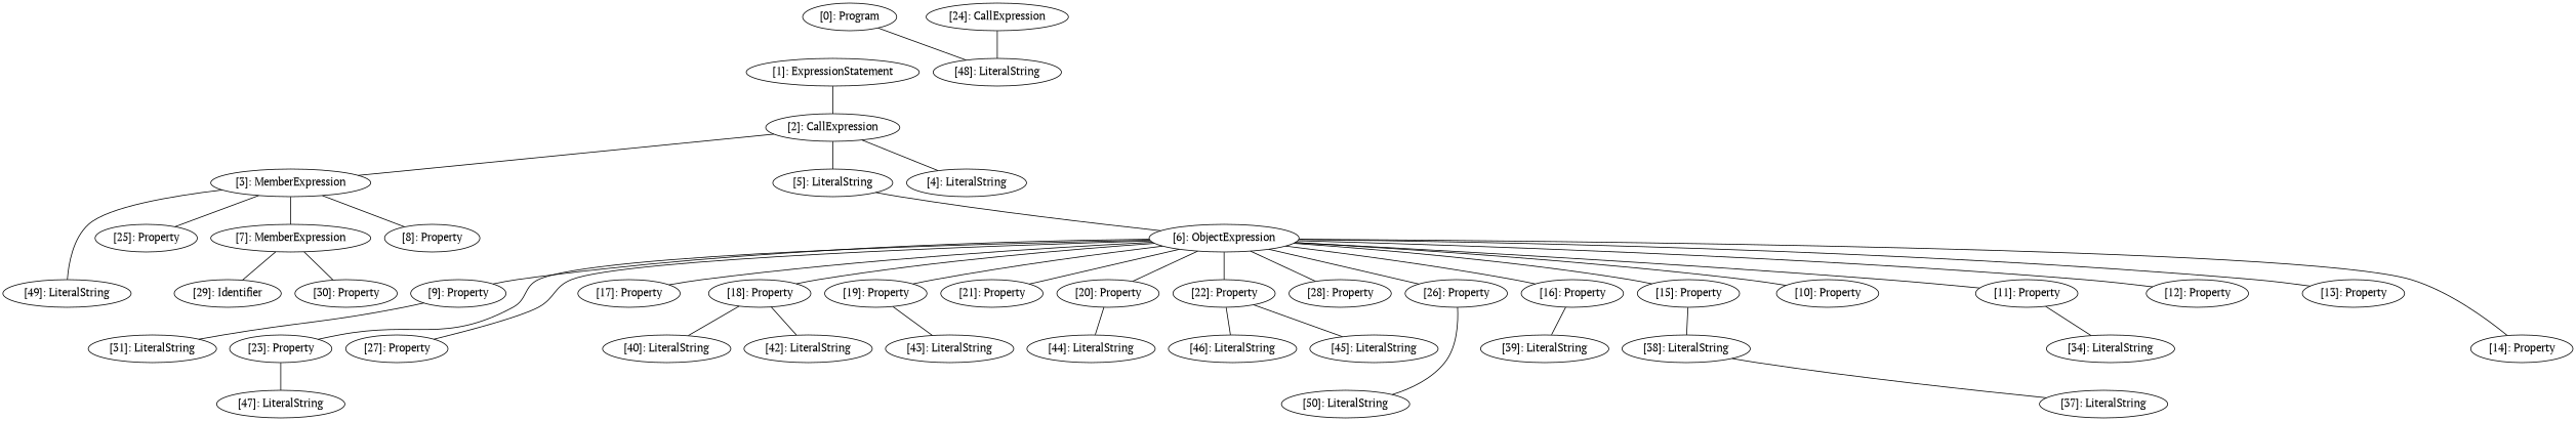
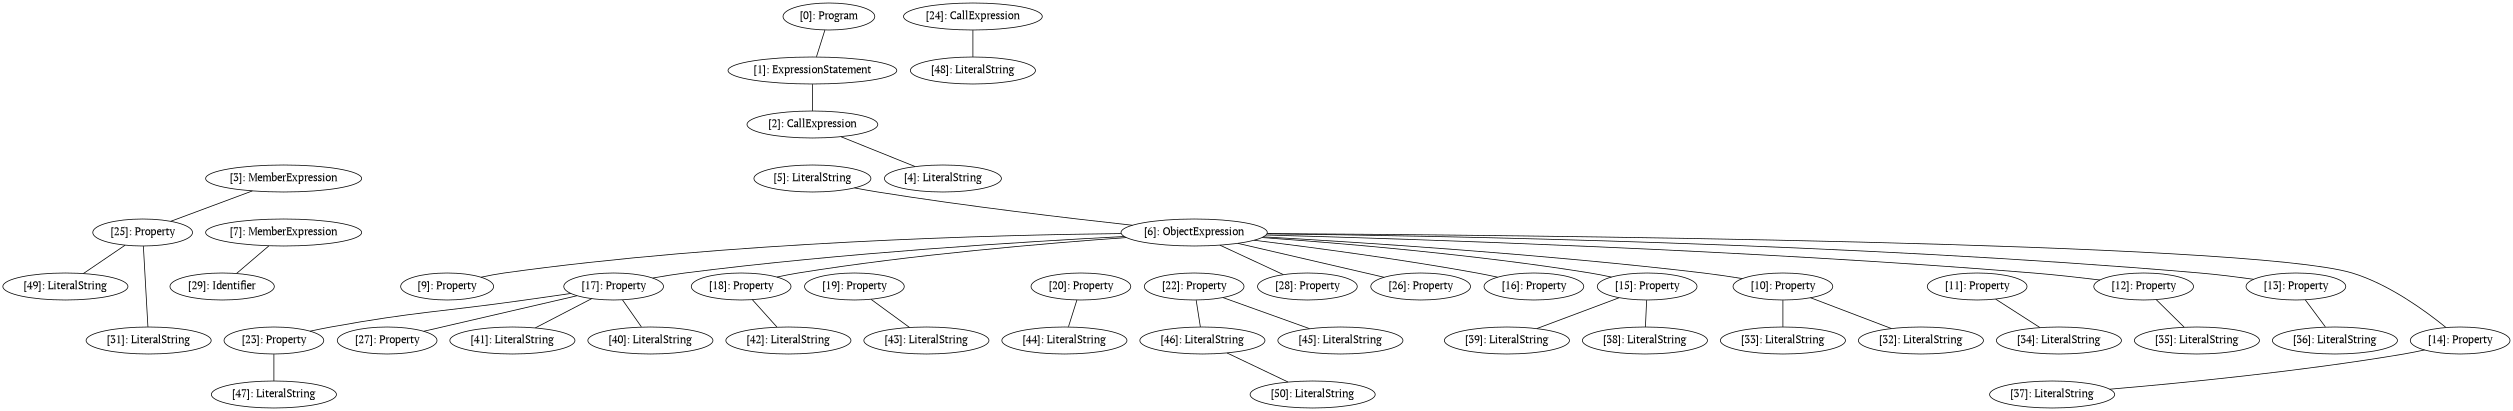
  graph {
    fontname="PT Serif"
    node [fontname="PT Serif"]
    edge [fontname="PT Serif"]
    n1 [label="[0]: Program"]
    n2 [label="[1]: ExpressionStatement"]
    n3 [label="[2]: CallExpression"]
    n4 [label="[3]: MemberExpression"]
    n5 [label="[4]: LiteralString"]
    n6 [label="[5]: LiteralString"]
    n7 [label="[7]: MemberExpression"]
-   n8 [label="[8]: Property"]
    n9 [label="[25]: Property"]
    n10 [label="[6]: ObjectExpression"]
    n11 [label="[9]: Property"]
    n12 [label="[10]: Property"]
    n13 [label="[11]: Property"]
    n14 [label="[12]: Property"]
    n15 [label="[13]: Property"]
    n16 [label="[14]: Property"]
    n17 [label="[15]: Property"]
    n18 [label="[16]: Property"]
    n19 [label="[17]: Property"]
    n20 [label="[18]: Property"]
    n21 [label="[19]: Property"]
    n22 [label="[20]: Property"]
-   n23 [label="[21]: Property"]
    n24 [label="[22]: Property"]
    n25 [label="[23]: Property"]
    n26 [label="[26]: Property"]
    n27 [label="[27]: Property"]
    n28 [label="[28]: Property"]
    n29 [label="[29]: Identifier"]
-   n30 [label="[30]: Property"]
    n31 [label="[49]: LiteralString"]
    n32 [label="[31]: LiteralString"]
+   n33 [label="[32]: LiteralString"]
+   n34 [label="[33]: LiteralString"]
    n35 [label="[34]: LiteralString"]
+   n36 [label="[35]: LiteralString"]
+   n37 [label="[36]: LiteralString"]
    n38 [label="[37]: LiteralString"]
    n39 [label="[38]: LiteralString"]
    n40 [label="[39]: LiteralString"]
    n41 [label="[40]: LiteralString"]
+   n42 [label="[41]: LiteralString"]
    n43 [label="[42]: LiteralString"]
    n44 [label="[43]: LiteralString"]
    n45 [label="[44]: LiteralString"]
    n46 [label="[45]: LiteralString"]
    n47 [label="[46]: LiteralString"]
    n48 [label="[47]: LiteralString"]
    n49 [label="[50]: LiteralString"]
    n50 [label="[24]: CallExpression"]
    n51 [label="[48]: LiteralString"]
-   n1 -- n51
+   n1 -- n2
    n2 -- n3
-   n3 -- n4
    n3 -- n5
-   n3 -- n6
-   n4 -- n7
-   n4 -- n8
    n4 -- n9
    n6 -- n10
    n7 -- n29
-   n7 -- n30
-   n4 -- n31
+   n9 -- n31
    n10 -- n11
    n10 -- n12
-   n10 -- n13
    n10 -- n14
    n10 -- n15
    n10 -- n16
    n10 -- n17
    n10 -- n18
    n10 -- n19
    n10 -- n20
-   n10 -- n21
-   n10 -- n22
-   n10 -- n23
-   n10 -- n24
-   n10 -- n25
+   n19 -- n25
    n10 -- n26
-   n10 -- n27
+   n19 -- n27
    n10 -- n28
-   n11 -- n32
+   n9 -- n32
+   n12 -- n33
+   n12 -- n34
    n13 -- n35
-   n39 -- n38
+   n14 -- n36
+   n15 -- n37
+   n16 -- n38
    n17 -- n39
-   n18 -- n40
-   n20 -- n41
+   n17 -- n40
+   n19 -- n41
+   n19 -- n42
    n20 -- n43
    n21 -- n44
    n22 -- n45
    n24 -- n46
    n24 -- n47
    n25 -- n48
-   n26 -- n49
+   n47 -- n49
    n50 -- n51
  }
